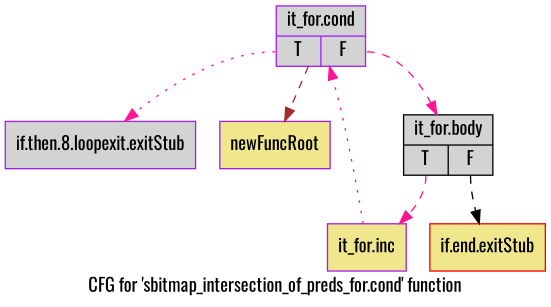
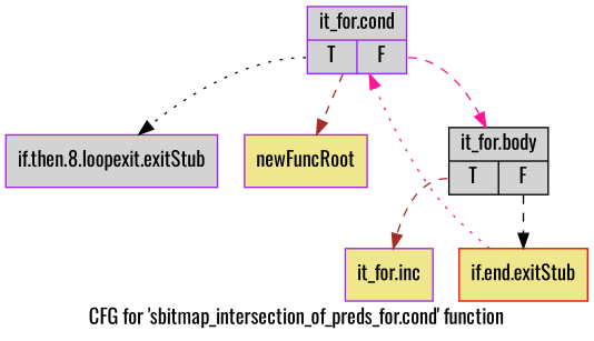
  digraph {
    fontname=Oswald
    label="CFG for 'sbitmap_intersection_of_preds_for.cond' function"
    node [color=purple fillcolor=khaki fontname=Oswald shape=record style=filled]
    edge [color=brown fontname=Oswald style=dashed]
    n1 [label="{newFuncRoot}"]
    n2 [fillcolor=lightgrey label="{it_for.cond|{<s0>T|<s1>F}}"]
    n3 [fillcolor=lightgrey label="{if.then.8.loopexit.exitStub}"]
    n4 [color=black fillcolor=lightgrey label="{it_for.body|{<s0>T|<s1>F}}"]
    n5 [color=red label="{if.end.exitStub}"]
    n6 [label="{it_for.inc}"]
    n2 -> n1
-   n2 -> n3 [color=deeppink style=dotted tailport=s0]
+   n2 -> n3 [color=black style=dotted tailport=s0]
    n2 -> n4 [color=deeppink tailport=s1]
    n4 -> n5 [color=black tailport=s1]
-   n4 -> n6 [color=deeppink tailport=s0]
-   n6 -> n2 [color=deeppink style=dotted]
+   n4 -> n6 [tailport=s0]
+   n5 -> n2 [color=deeppink style=dotted]
  }
